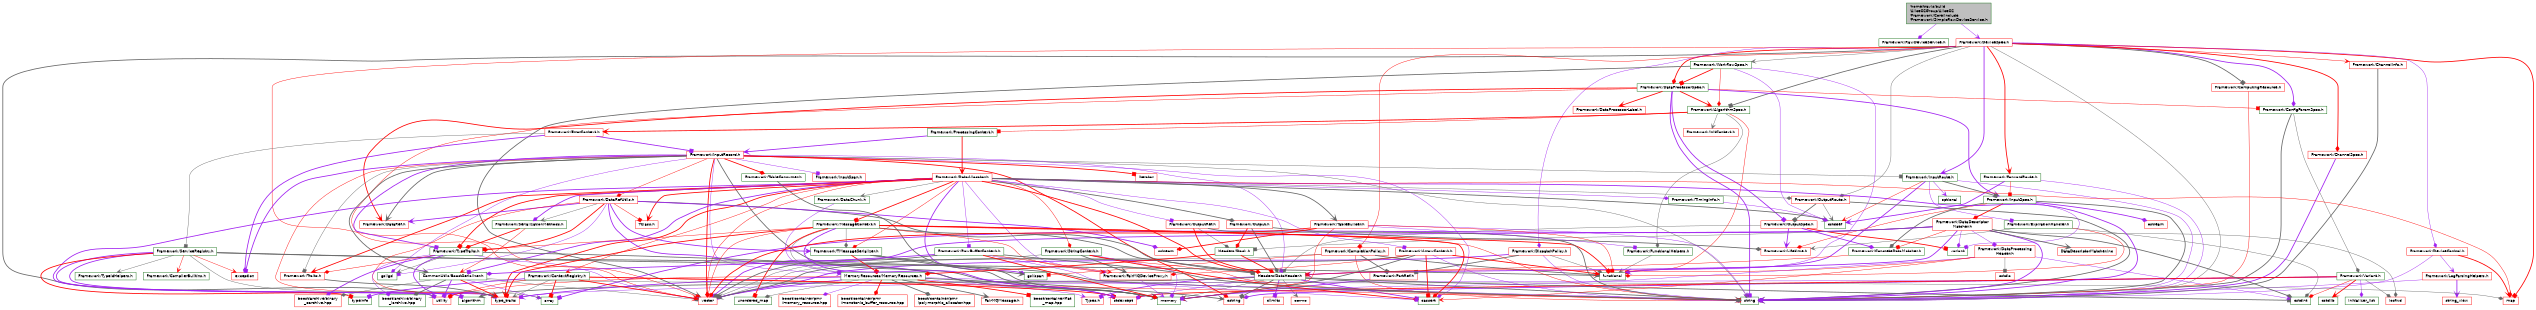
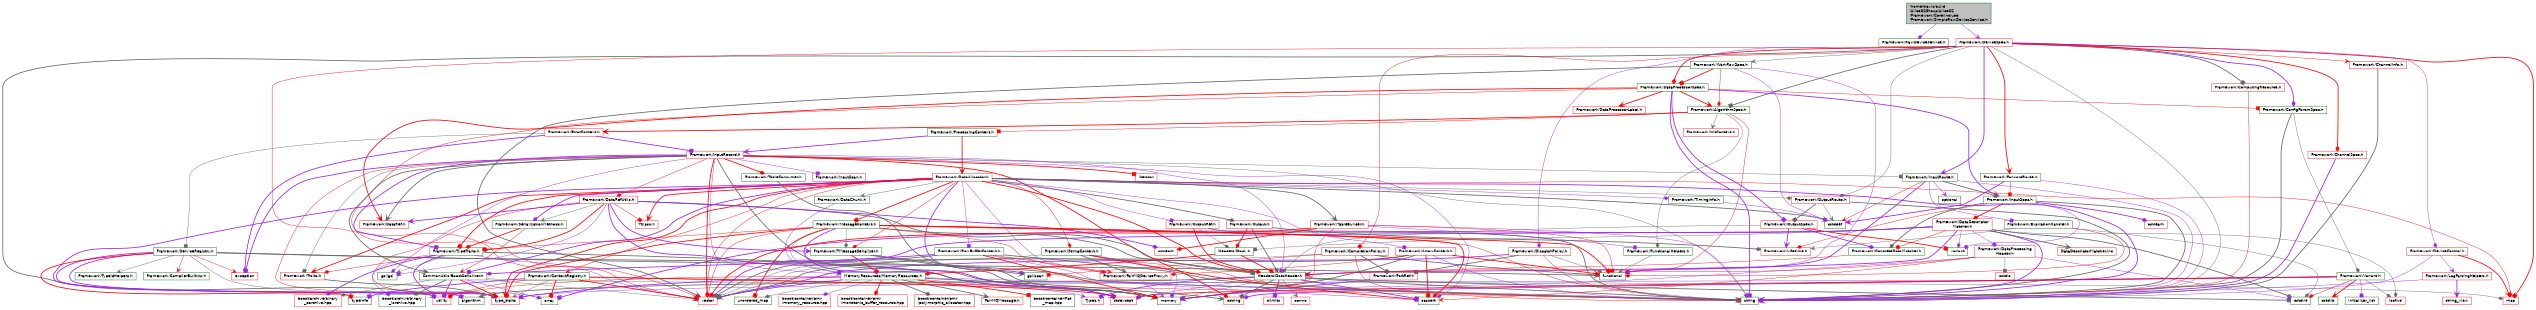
  digraph {
    node [color=red fontname=Helvetica fontsize=10 shape=record]
    edge [arrowhead=diamond color=red fontname=Helvetica fontsize=10 labelfontname=Helvetica labelfontsize=10 style=bold]
    n1 [color=darkgreen fillcolor=grey75 fontcolor=black height=0.2 label="/home/travis/build\l/AliceO2Group/AliceO2\l/Framework/Core/include\l/Framework/SimpleRawDeviceService.h" style=filled width=0.4]
    n2 [color=darkgreen height=0.2 label="Framework/RawDeviceService.h" width=0.4]
    n3 [height=0.2 label="Framework/DeviceSpec.h" width=0.4]
    n4 [color=darkgreen height=0.2 label="Framework/WorkflowSpec.h" width=0.4]
    n5 [color=darkgreen height=0.2 label="Framework/DataProcessorSpec.h" width=0.4]
    n6 [color=darkgreen height=0.2 label="Framework/AlgorithmSpec.h" width=0.4]
    n7 [color=darkgreen height=0.2 label=string width=0.4]
    n8 [height=0.2 label=utility width=0.4]
    n9 [height=0.2 label=vector width=0.4]
    n10 [height=0.2 label=map width=0.4]
    n11 [color=darkgreen height=0.2 label="Framework/InputRoute.h" width=0.4]
    n12 [height=0.2 label="Framework/OutputRoute.h" width=0.4]
    n13 [color=darkgreen height=0.2 label="Framework/ConfigParamSpec.h" width=0.4]
    n14 [height=0.2 label="Framework/ComputingResource.h" width=0.4]
    n15 [height=0.2 label="Framework/ChannelSpec.h" width=0.4]
    n16 [height=0.2 label="Framework/ChannelInfo.h" width=0.4]
    n17 [height=0.2 label="Framework/DeviceControl.h" width=0.4]
    n18 [color=darkgreen height=0.2 label="Framework/ForwardRoute.h" width=0.4]
    n19 [height=0.2 label="Framework/CompletionPolicy.h" width=0.4]
    n20 [height=0.2 label="Framework/DispatchPolicy.h" width=0.4]
    n21 [color=darkgreen height=0.2 label=functional width=0.4]
    n22 [color=darkgreen height=0.2 label=cstddef width=0.4]
    n23 [height=0.2 label="Framework/DataRef.h" width=0.4]
    n24 [color=darkgreen height=0.2 label="Framework/InputSpec.h" width=0.4]
    n25 [height=0.2 label="Framework/OutputSpec.h" width=0.4]
    n26 [height=0.2 label="Framework/DataProcessorLabel.h" width=0.4]
    n27 [color=darkgreen height=0.2 label="Framework/ProcessingContext.h" width=0.4]
    n28 [color=darkgreen height=0.2 label="Framework/FunctionalHelpers.h" width=0.4]
    n29 [height=0.2 label="Framework/ErrorContext.h" width=0.4]
    n30 [height=0.2 label="Framework/InitContext.h" width=0.4]
    n31 [color=darkgreen height=0.2 label="Framework/ExpirationHandler.h" width=0.4]
    n32 [color=darkgreen height=0.2 label=optional width=0.4]
    n33 [color=darkgreen height=0.2 label="Framework/Variant.h" width=0.4]
    n34 [height=0.2 label="Framework/LogParsingHelpers.h" width=0.4]
    n35 [color=darkgreen height=0.2 label="gsl/span" width=0.4]
    n36 [height=0.2 label="Framework/PartRef.h" width=0.4]
    n37 [height=0.2 label="Framework/Lifetime.h" width=0.4]
    n38 [color=darkgreen height=0.2 label="Framework/ConcreteDataMatcher.h" width=0.4]
    n39 [height=0.2 label="Framework/DataDescriptor\lMatcher.h" width=0.4]
    n40 [color=darkgreen height=0.2 label=variant width=0.4]
    n41 [height=0.2 label=ostream width=0.4]
    n42 [color=darkgreen height=0.2 label="Headers/DataHeader.h" width=0.4]
    n43 [height=0.2 label="Framework/InputRecord.h" width=0.4]
    n44 [height=0.2 label="Framework/DataAllocator.h" width=0.4]
    n45 [height=0.2 label=exception width=0.4]
    n46 [color=darkgreen height=0.2 label="Framework/ServiceRegistry.h" width=0.4]
    n47 [height=0.2 label="Framework/DataRefUtils.h" width=0.4]
    n48 [color=darkgreen height=0.2 label=memory width=0.4]
    n49 [color=darkgreen height=0.2 label="MemoryResources/MemoryResources.h" width=0.4]
    n50 [height=0.2 label=cstring width=0.4]
    n51 [height=0.2 label=type_traits width=0.4]
    n52 [color=darkgreen height=0.2 label="Framework/TypeTraits.h" width=0.4]
    n53 [height=0.2 label="Framework/Traits.h" width=0.4]
    n54 [color=darkgreen height=0.2 label="gsl/gsl" width=0.4]
    n55 [color=darkgreen height=0.2 label="CommonUtils/BoostSerializer.h" width=0.4]
    n56 [color=darkgreen height=0.2 label=cassert width=0.4]
    n57 [height=0.2 label="Framework/InputSpan.h" width=0.4]
    n58 [color=darkgreen height=0.2 label="Framework/TableConsumer.h" width=0.4]
    n59 [height=0.2 label=iterator width=0.4]
    n60 [color=darkgreen height=0.2 label="Framework/TMessageSerializer.h" width=0.4]
    n61 [color=darkgreen height=0.2 label="Framework/SerializationMethods.h" width=0.4]
    n62 [height=0.2 label="TClass.h" width=0.4]
    n63 [color=darkgreen height=0.2 label="Framework/ContextRegistry.h" width=0.4]
    n64 [color=darkgreen height=0.2 label="Framework/MessageContext.h" width=0.4]
    n65 [height=0.2 label="Framework/FairMQDeviceProxy.h" width=0.4]
    n66 [color=darkgreen height=0.2 label="Framework/StringContext.h" width=0.4]
    n67 [height=0.2 label="Framework/ArrowContext.h" width=0.4]
    n68 [color=darkgreen height=0.2 label="Framework/RawBufferContext.h" width=0.4]
    n69 [height=0.2 label="Framework/Output.h" width=0.4]
    n70 [height=0.2 label="Framework/OutputRef.h" width=0.4]
    n71 [color=darkgreen height=0.2 label="Framework/DataChunk.h" width=0.4]
    n72 [color=darkgreen height=0.2 label="Framework/TimingInfo.h" width=0.4]
    n73 [height=0.2 label="Framework/TableBuilder.h" width=0.4]
    n74 [height=0.2 label=stdexcept width=0.4]
    n75 [height=0.2 label=sstream width=0.4]
    n76 [color=darkgreen height=0.2 label="boost/container/flat\l_map.hpp" width=0.4]
    n77 [height=0.2 label="boost/container/pmr\l/memory_resource.hpp" width=0.4]
    n78 [height=0.2 label="boost/container/pmr\l/monotonic_buffer_resource.hpp" width=0.4]
    n79 [height=0.2 label="boost/container/pmr\l/polymorphic_allocator.hpp" width=0.4]
    n80 [color=darkgreen height=0.2 label=unordered_map width=0.4]
    n81 [height=0.2 label="FairMQMessage.h" width=0.4]
    n82 [height=0.2 label="Types.h" width=0.4]
    n83 [color=darkgreen height=0.2 label="boost/archive/binary\l_iarchive.hpp" width=0.4]
    n84 [height=0.2 label="boost/archive/binary\l_oarchive.hpp" width=0.4]
    n85 [color=darkgreen height=0.2 label=array width=0.4]
    n86 [color=darkgreen height=0.2 label=cstdint width=0.4]
    n87 [color=darkgreen height=0.2 label=algorithm width=0.4]
    n88 [height=0.2 label=climits width=0.4]
    n89 [height=0.2 label=cerrno width=0.4]
    n90 [height=0.2 label="Framework/DataProcessing\lHeader.h" width=0.4]
    n91 [color=darkgreen height=0.2 label="Headers/Stack.h" width=0.4]
    n92 [height=0.2 label=iosfwd width=0.4]
    n93 [height=0.2 label="DataDescriptorMatcher.inc" width=0.4]
    n94 [height=0.2 label=cstdio width=0.4]
    n95 [color=darkgreen height=0.2 label=typeinfo width=0.4]
    n96 [color=darkgreen height=0.2 label="Framework/CompilerBuiltins.h" width=0.4]
    n97 [color=darkgreen height=0.2 label="Framework/TypeIdHelpers.h" width=0.4]
    n98 [color=darkgreen height=0.2 label=cstdlib width=0.4]
    n99 [color=darkgreen height=0.2 label=initializer_list width=0.4]
    n100 [height=0.2 label=string_view width=0.4]
    n1 -> n2 [color=purple style=solid]
    n1 -> n3 [arrowhead=vee color=purple style=solid]
    n3 -> n4 [arrowhead=vee color=gray40 style=solid]
    n3 -> n5
    n3 -> n6 [arrowhead=box color=gray40]
    n3 -> n7 [color=gray40 style=solid]
    n3 -> n8 [arrowhead=vee color=gray40]
    n3 -> n9 [style=solid]
    n3 -> n10 [arrowhead=box]
    n3 -> n11 [arrowhead=vee color=purple]
    n3 -> n12 [color=gray40 style=solid]
    n3 -> n13 [color=purple]
    n3 -> n14 [arrowhead=box color=gray40]
    n3 -> n15
    n3 -> n16 [arrowhead=vee style=solid]
    n3 -> n17 [color=purple style=solid]
    n3 -> n18 [arrowhead=vee]
    n3 -> n19 [arrowhead=box style=solid]
    n3 -> n20 [color=purple style=solid]
    n4 -> n5 [arrowhead=box]
    n4 -> n6 [style=solid]
    n4 -> n9 [arrowhead=vee color=gray40]
    n4 -> n21 [color=purple style=solid]
    n4 -> n22 [color=purple style=solid]
    n5 -> n6 [arrowhead=vee]
    n5 -> n7 [arrowhead=box color=purple]
    n5 -> n9 [arrowhead=box style=solid]
    n5 -> n13 [arrowhead=box style=solid]
    n5 -> n23 [arrowhead=vee]
    n5 -> n24 [arrowhead=vee color=purple]
    n5 -> n25 [arrowhead=box color=purple]
    n5 -> n26 [arrowhead=vee]
    n6 -> n21 [arrowhead=box style=solid]
    n6 -> n27 [arrowhead=box style=solid]
    n6 -> n28 [color=gray40 style=solid]
    n6 -> n29 [arrowhead=vee]
    n6 -> n30 [arrowhead=vee color=gray40 style=solid]
    n11 -> n7 [arrowhead=box color=purple style=solid]
    n11 -> n21 [arrowhead=vee color=purple]
    n11 -> n22 [arrowhead=vee style=solid]
    n11 -> n24 [arrowhead=box color=gray40]
    n11 -> n31 [arrowhead=box color=purple style=solid]
    n11 -> n32 [arrowhead=vee color=purple style=solid]
    n12 -> n7 [color=gray40]
    n12 -> n22 [arrowhead=vee color=gray40 style=solid]
    n12 -> n25 [arrowhead=box color=gray40]
    n13 -> n7 [arrowhead=vee color=gray40]
    n13 -> n33 [color=gray40 style=solid]
    n14 -> n7 [arrowhead=vee style=solid]
    n15 -> n7 [color=purple]
    n16 -> n7 [arrowhead=vee color=gray40]
    n17 -> n7 [color=purple style=solid]
    n17 -> n10 [arrowhead=vee]
    n17 -> n34 [arrowhead=vee color=purple style=solid]
    n18 -> n7 [color=purple style=solid]
    n18 -> n22 [arrowhead=vee color=purple]
    n18 -> n24 [arrowhead=box style=solid]
    n19 -> n7 [arrowhead=box style=solid]
    n19 -> n9 [arrowhead=vee color=gray40 style=solid]
    n19 -> n21 [arrowhead=box color=gray40]
    n19 -> n35 [arrowhead=box style=solid]
    n19 -> n36 [arrowhead=box color=gray40]
    n20 -> n7 [arrowhead=vee color=purple style=solid]
    n20 -> n9 [color=purple]
    n20 -> n21 [color=gray40 style=solid]
    n20 -> n36 [arrowhead=box color=gray40]
    n24 -> n7 [color=gray40]
    n24 -> n37 [style=solid]
    n24 -> n38 [color=gray40]
    n24 -> n39
    n24 -> n40 [arrowhead=box color=purple style=solid]
    n24 -> n41 [color=purple]
    n25 -> n37 [arrowhead=vee color=purple]
    n25 -> n38 [color=purple]
    n25 -> n40 [arrowhead=box]
    n25 -> n42 [color=gray40 style=solid]
    n27 -> n43 [arrowhead=vee color=purple]
    n27 -> n44 [arrowhead=vee]
    n28 -> n21 [arrowhead=vee color=gray40 style=solid]
    n29 -> n43 [arrowhead=box color=purple]
    n29 -> n45 [color=purple]
    n29 -> n46 [arrowhead=box color=gray40 style=solid]
    n31 -> n21 [style=solid]
    n31 -> n37 [arrowhead=vee color=gray40 style=solid]
    n31 -> n86 [color=gray40 style=solid]
    n33 -> n50 [color=purple]
    n33 -> n51 [arrowhead=box color=purple style=solid]
    n33 -> n74
    n33 -> n86 [style=solid]
    n33 -> n92 [color=gray40 style=solid]
    n33 -> n98 [arrowhead=vee]
-   n33 -> n99 [color=purple style=solid]
+   n33 -> n99 [arrowhead=box color=purple style=solid]
    n34 -> n7 [arrowhead=vee color=purple style=solid]
    n34 -> n100 [arrowhead=vee color=purple]
    n36 -> n48 [arrowhead=vee color=purple]
    n38 -> n42 [arrowhead=box style=solid]
    n39 -> n7 [color=purple]
    n39 -> n9 [color=purple]
    n39 -> n38 [arrowhead=box style=solid]
    n39 -> n40 [color=purple style=solid]
    n39 -> n42 [arrowhead=vee color=purple]
    n39 -> n85 [arrowhead=box color=purple]
    n39 -> n86 [color=gray40]
    n39 -> n90 [arrowhead=box color=purple style=solid]
    n39 -> n91 [arrowhead=box color=gray40 style=solid]
    n39 -> n92 [color=gray40 style=solid]
    n39 -> n93 [arrowhead=vee color=gray40]
    n42 -> n7 [arrowhead=vee color=gray40]
    n42 -> n48 [color=gray40 style=solid]
    n42 -> n50 [arrowhead=box color=gray40]
    n42 -> n56 [arrowhead=box color=purple]
    n42 -> n74 [arrowhead=box color=purple style=solid]
    n42 -> n82 [arrowhead=box color=purple]
    n42 -> n86 [arrowhead=box color=gray40]
    n42 -> n87 [arrowhead=vee color=gray40]
    n42 -> n88 [arrowhead=box color=purple]
    n42 -> n89 [arrowhead=vee color=gray40 style=solid]
    n43 -> n7 [arrowhead=box color=gray40 style=solid]
    n43 -> n9
    n43 -> n11 [arrowhead=box color=gray40 style=solid]
    n43 -> n23 [arrowhead=vee color=gray40]
    n43 -> n42 [arrowhead=box color=purple style=solid]
    n43 -> n45 [arrowhead=box color=purple]
    n43 -> n47 [style=solid]
    n43 -> n48 [arrowhead=vee color=gray40]
    n43 -> n49 [arrowhead=vee color=purple style=solid]
    n43 -> n50
    n43 -> n51 [arrowhead=vee style=solid]
    n43 -> n52 [arrowhead=box color=purple]
    n43 -> n53 [arrowhead=box color=gray40 style=solid]
    n43 -> n54 [color=purple style=solid]
    n43 -> n55 [arrowhead=vee color=gray40]
    n43 -> n56 [color=purple style=solid]
    n43 -> n57 [arrowhead=box color=purple style=solid]
    n43 -> n58
    n43 -> n59 [arrowhead=box]
    n44 -> n7 [arrowhead=vee color=purple]
    n44 -> n8 [arrowhead=box color=purple]
    n44 -> n9 [style=solid]
    n44 -> n10 [style=solid]
    n44 -> n12 [color=gray40 style=solid]
    n44 -> n22 [arrowhead=vee color=gray40]
    n44 -> n35 [color=purple]
    n44 -> n42
    n44 -> n51 [arrowhead=vee]
    n44 -> n52 [arrowhead=box]
    n44 -> n53 [arrowhead=vee]
    n44 -> n55 [arrowhead=box color=purple]
    n44 -> n60 [style=solid]
    n44 -> n61 [color=purple]
    n44 -> n62 [arrowhead=vee]
    n44 -> n63 [arrowhead=vee style=solid]
    n44 -> n64 [arrowhead=box]
    n44 -> n65 [color=purple style=solid]
    n44 -> n66 [style=solid]
    n44 -> n67 [arrowhead=box color=purple style=solid]
    n44 -> n68 [arrowhead=box color=purple style=solid]
    n44 -> n69 [color=gray40]
    n44 -> n70 [arrowhead=box color=purple style=solid]
    n44 -> n71 [arrowhead=vee color=gray40 style=solid]
    n44 -> n72 [color=purple style=solid]
    n44 -> n73 [arrowhead=vee color=gray40]
    n46 -> n7 [arrowhead=box color=gray40]
    n46 -> n21 [arrowhead=vee color=gray40]
    n46 -> n45 [arrowhead=vee style=solid]
    n46 -> n51 [arrowhead=box color=purple]
    n46 -> n85 [color=gray40 style=solid]
    n46 -> n87 [arrowhead=box color=purple]
    n46 -> n95 [arrowhead=box]
    n46 -> n96 [arrowhead=vee style=solid]
    n46 -> n97 [arrowhead=vee color=gray40 style=solid]
    n47 -> n23 [arrowhead=vee color=purple]
    n47 -> n42 [arrowhead=box color=gray40]
    n47 -> n51 [style=solid]
    n47 -> n52
    n47 -> n54 [arrowhead=box color=purple style=solid]
    n47 -> n60 [arrowhead=vee color=purple]
    n47 -> n61 [arrowhead=vee color=gray40 style=solid]
    n47 -> n62 [arrowhead=box style=solid]
    n47 -> n74 [arrowhead=box color=purple]
    n47 -> n75 [color=purple]
    n49 -> n7 [color=purple style=solid]
    n49 -> n8 [style=solid]
    n49 -> n9 [arrowhead=box color=purple]
    n49 -> n50 [arrowhead=vee color=gray40]
    n49 -> n51 [arrowhead=vee color=purple]
    n49 -> n76 [arrowhead=box]
    n49 -> n77 [color=purple style=solid]
    n49 -> n78
    n49 -> n79 [color=gray40]
    n49 -> n80 [color=gray40 style=solid]
    n49 -> n81 [arrowhead=vee color=gray40]
    n49 -> n82 [arrowhead=vee color=purple style=solid]
    n52 -> n9 [arrowhead=box color=purple style=solid]
    n52 -> n48 [color=gray40]
    n52 -> n51 [color=purple]
    n52 -> n53 [style=solid]
    n52 -> n54 [arrowhead=vee color=gray40 style=solid]
    n52 -> n83 [arrowhead=box color=purple style=solid]
    n52 -> n84 [color=purple]
    n53 -> n51 [color=gray40]
    n55 -> n8 [arrowhead=box color=purple]
    n55 -> n9 [arrowhead=box color=gray40 style=solid]
    n55 -> n10 [color=gray40 style=solid]
    n55 -> n51 [arrowhead=vee]
    n55 -> n83 [color=gray40]
    n55 -> n84 [color=gray40 style=solid]
    n55 -> n85 [arrowhead=vee color=purple style=solid]
    n58 -> n48 [color=gray40]
    n60 -> n35 [arrowhead=vee color=gray40]
    n60 -> n48 [arrowhead=vee color=gray40]
    n60 -> n49 [arrowhead=box]
    n61 -> n52
    n61 -> n55 [arrowhead=vee style=solid]
    n63 -> n7 [style=solid]
    n63 -> n8 [arrowhead=box style=solid]
    n63 -> n9 [arrowhead=vee]
    n63 -> n51 [arrowhead=vee color=gray40 style=solid]
    n63 -> n74 [arrowhead=box]
    n63 -> n85 [arrowhead=box]
    n63 -> n95 [arrowhead=box color=purple]
    n64 -> n7 [arrowhead=box style=solid]
    n64 -> n9 [arrowhead=vee style=solid]
    n64 -> n21 [arrowhead=box]
    n64 -> n42 [color=gray40]
    n64 -> n49 [arrowhead=box color=gray40 style=solid]
    n64 -> n51 [arrowhead=box]
    n64 -> n52 [arrowhead=box style=solid]
    n64 -> n56
    n64 -> n60 [color=gray40 style=solid]
    n64 -> n65 [arrowhead=vee style=solid]
    n64 -> n74 [arrowhead=vee color=purple]
    n64 -> n80 [arrowhead=box]
    n65 -> n48 [arrowhead=vee color=purple style=solid]
    n66 -> n7 [arrowhead=vee style=solid]
    n66 -> n9 [arrowhead=box color=gray40 style=solid]
    n66 -> n48 [arrowhead=box color=purple style=solid]
    n66 -> n56
    n66 -> n65 [arrowhead=vee color=gray40]
    n67 -> n7 [color=purple style=solid]
    n67 -> n9 [arrowhead=vee color=gray40]
    n67 -> n21 [arrowhead=vee]
    n67 -> n48 [arrowhead=vee color=gray40]
    n67 -> n56 [arrowhead=box]
    n67 -> n65 [style=solid]
    n68 -> n7 [color=gray40]
    n68 -> n9 [color=gray40]
    n68 -> n48
    n68 -> n55 [color=purple]
    n68 -> n56 [arrowhead=box color=purple style=solid]
    n68 -> n65 [arrowhead=vee style=solid]
    n69 -> n37 [color=gray40]
    n69 -> n42 [color=gray40]
    n69 -> n91
    n70 -> n7 [color=gray40]
    n70 -> n42
    n70 -> n91 [color=gray40 style=solid]
    n71 -> n49 [arrowhead=box color=purple style=solid]
    n72 -> n22 [color=purple style=solid]
    n73 -> n7 [arrowhead=vee color=purple style=solid]
    n73 -> n9
    n73 -> n21 [arrowhead=box style=solid]
    n73 -> n28 [arrowhead=box color=purple style=solid]
    n73 -> n48 [arrowhead=vee style=solid]
    n73 -> n75
    n90 -> n42 [arrowhead=vee style=solid]
    n90 -> n48 [arrowhead=box color=purple style=solid]
    n90 -> n56 [arrowhead=vee style=solid]
    n90 -> n86 [arrowhead=vee color=purple style=solid]
    n90 -> n94 [arrowhead=box color=gray40 style=solid]
    n91 -> n42
    n91 -> n49
  }
